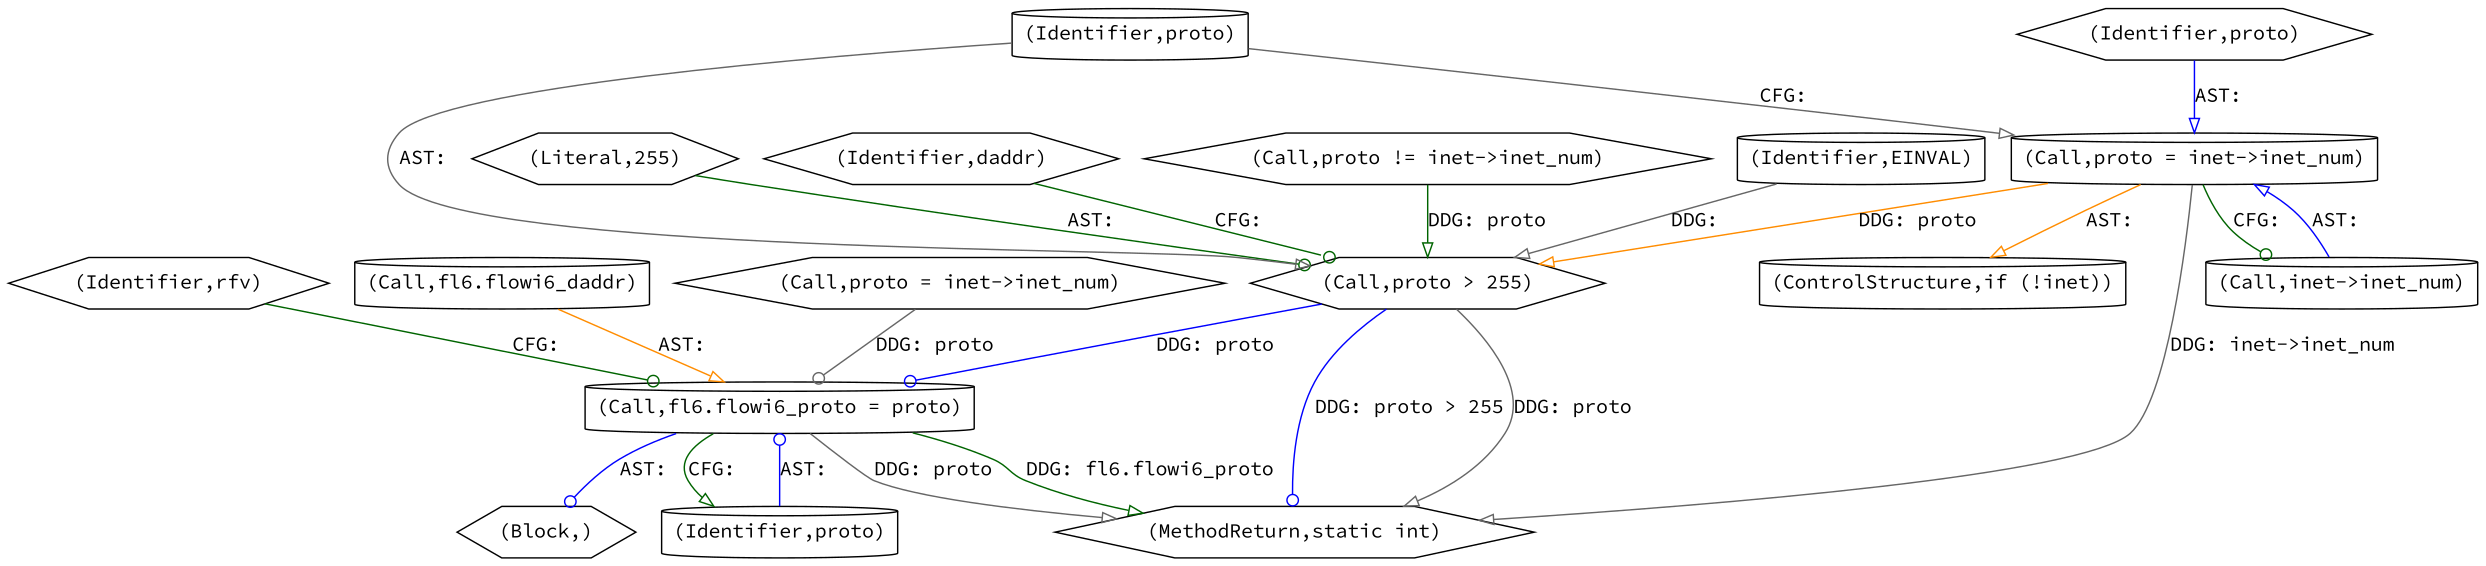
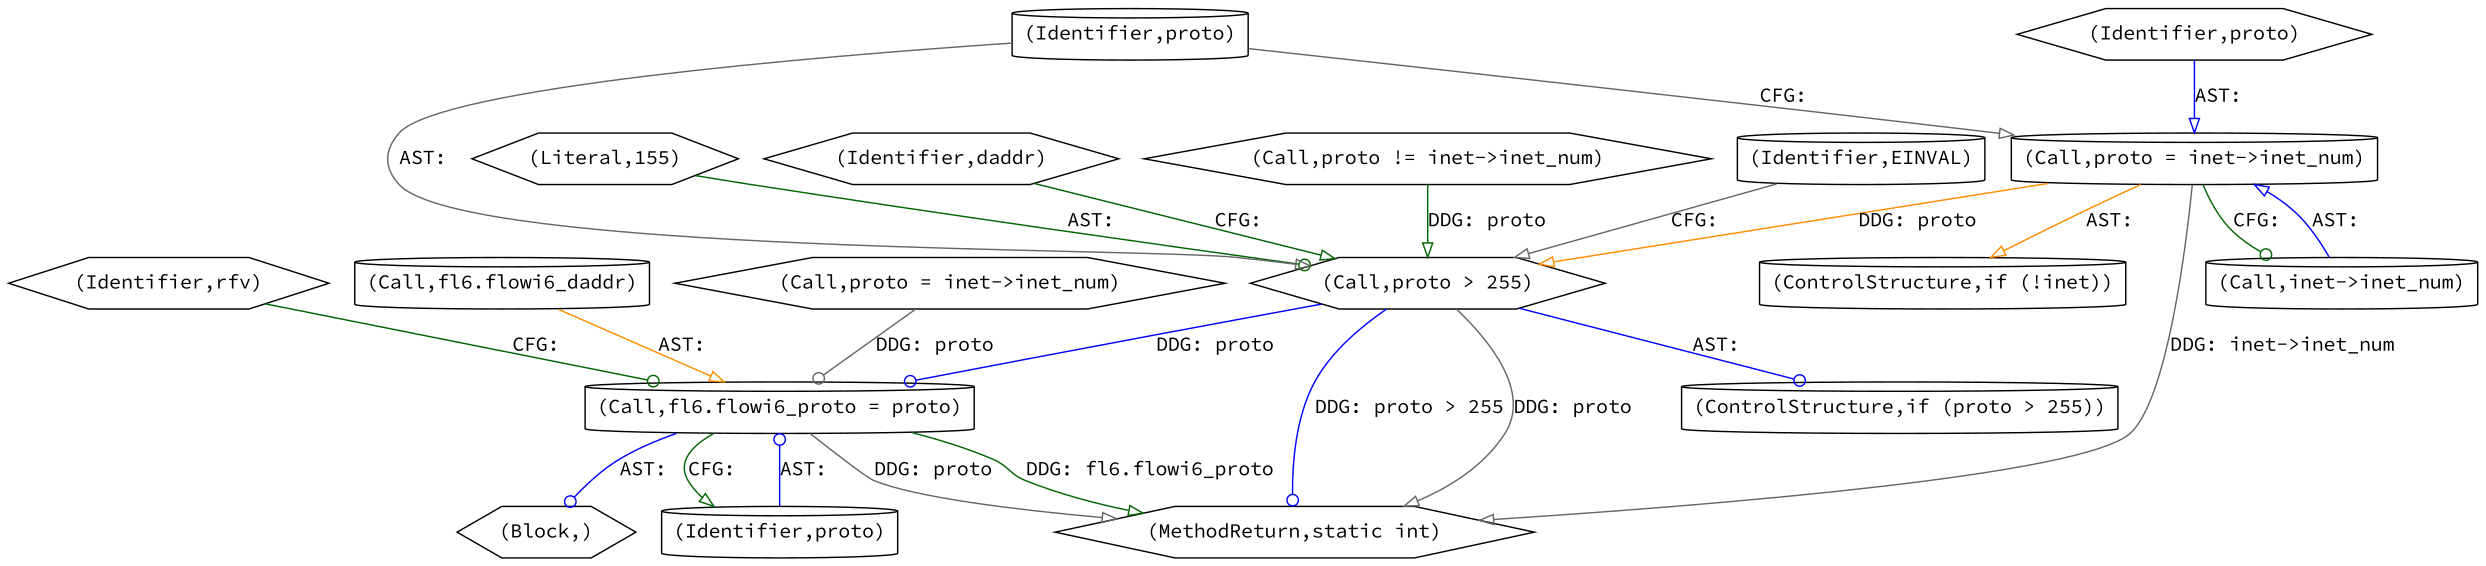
  digraph {
    fontname="Source Code Pro"
    node [fontname="Source Code Pro" shape=cylinder]
    edge [arrowhead=onormal color=gray40 fontname="Source Code Pro"]
    n1 [label="(Call,proto = inet->inet_num)"]
    n2 [label="(Call,proto > 255)" shape=hexagon]
    n3 [label="(ControlStructure,if (!inet))"]
    n4 [label="(MethodReturn,static int)" shape=hexagon]
    n5 [label="(Call,inet->inet_num)"]
    n6 [label="(Call,fl6.flowi6_proto = proto)"]
+   n7 [label="(ControlStructure,if (proto > 255))"]
    n8 [label="(Block,)" shape=hexagon]
    n9 [label="(Identifier,proto)"]
-   n10 [label="(Literal,255)" shape=hexagon]
+   n10 [label="(Literal,155)" shape=hexagon]
    n11 [label="(Identifier,proto)"]
    n12 [label="(Identifier,proto)" shape=hexagon]
    n13 [label="(Call,proto = inet->inet_num)" shape=hexagon]
    n14 [label="(Identifier,daddr)" shape=hexagon]
    n15 [label="(Call,proto != inet->inet_num)" shape=hexagon]
    n16 [label="(Identifier,rfv)" shape=hexagon]
    n17 [label="(Call,fl6.flowi6_daddr)"]
    n18 [label="(Identifier,EINVAL)"]
    n1 -> n2 [color=darkorange label="DDG: proto"]
    n1 -> n3 [color=darkorange label="AST: "]
    n1 -> n4 [label="DDG: inet->inet_num"]
    n1 -> n5 [arrowhead=odot color=darkgreen label="CFG: "]
    n2 -> n4 [arrowhead=odot color=blue label="DDG: proto > 255"]
    n2 -> n4 [label="DDG: proto"]
    n2 -> n6 [arrowhead=odot color=blue label="DDG: proto"]
+   n2 -> n7 [arrowhead=odot color=blue label="AST: "]
    n5 -> n1 [color=blue label="AST: "]
    n6 -> n4 [label="DDG: proto"]
    n6 -> n4 [color=darkgreen label="DDG: fl6.flowi6_proto"]
    n6 -> n8 [arrowhead=odot color=blue label="AST: "]
    n6 -> n9 [color=darkgreen label="CFG: "]
    n9 -> n6 [arrowhead=odot color=blue label="AST: "]
    n10 -> n2 [arrowhead=odot color=darkgreen label="AST: "]
    n11 -> n1 [label="CFG: "]
    n11 -> n2 [label="AST: "]
    n12 -> n1 [color=blue label="AST: "]
    n13 -> n6 [arrowhead=odot label="DDG: proto"]
-   n14 -> n2 [arrowhead=odot color=darkgreen label="CFG: "]
+   n14 -> n2 [color=darkgreen label="CFG: "]
    n15 -> n2 [color=darkgreen label="DDG: proto"]
    n16 -> n6 [arrowhead=odot color=darkgreen label="CFG: "]
    n17 -> n6 [color=darkorange label="AST: "]
-   n18 -> n2 [label="DDG: "]
+   n18 -> n2 [label="CFG: "]
  }
